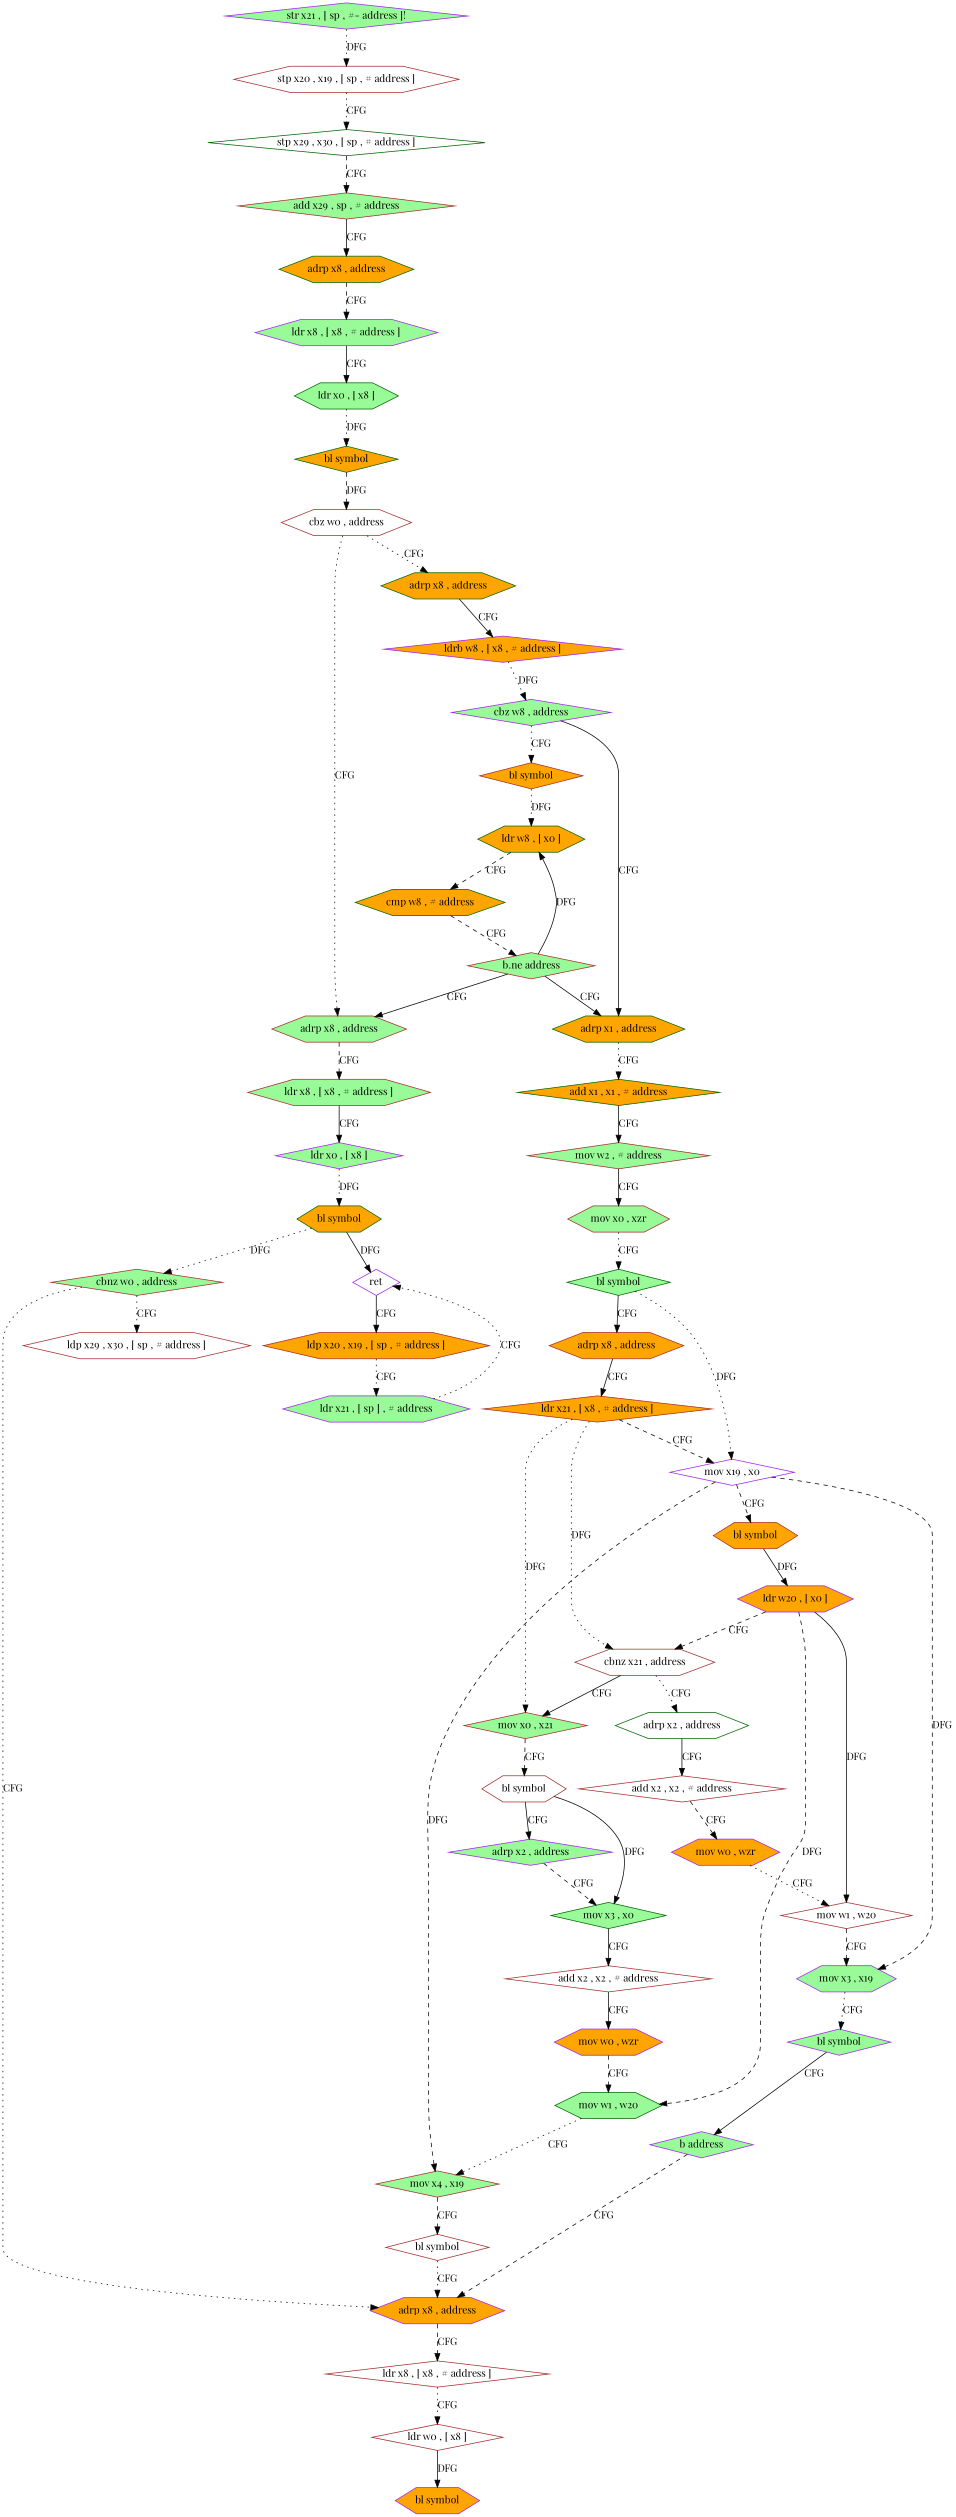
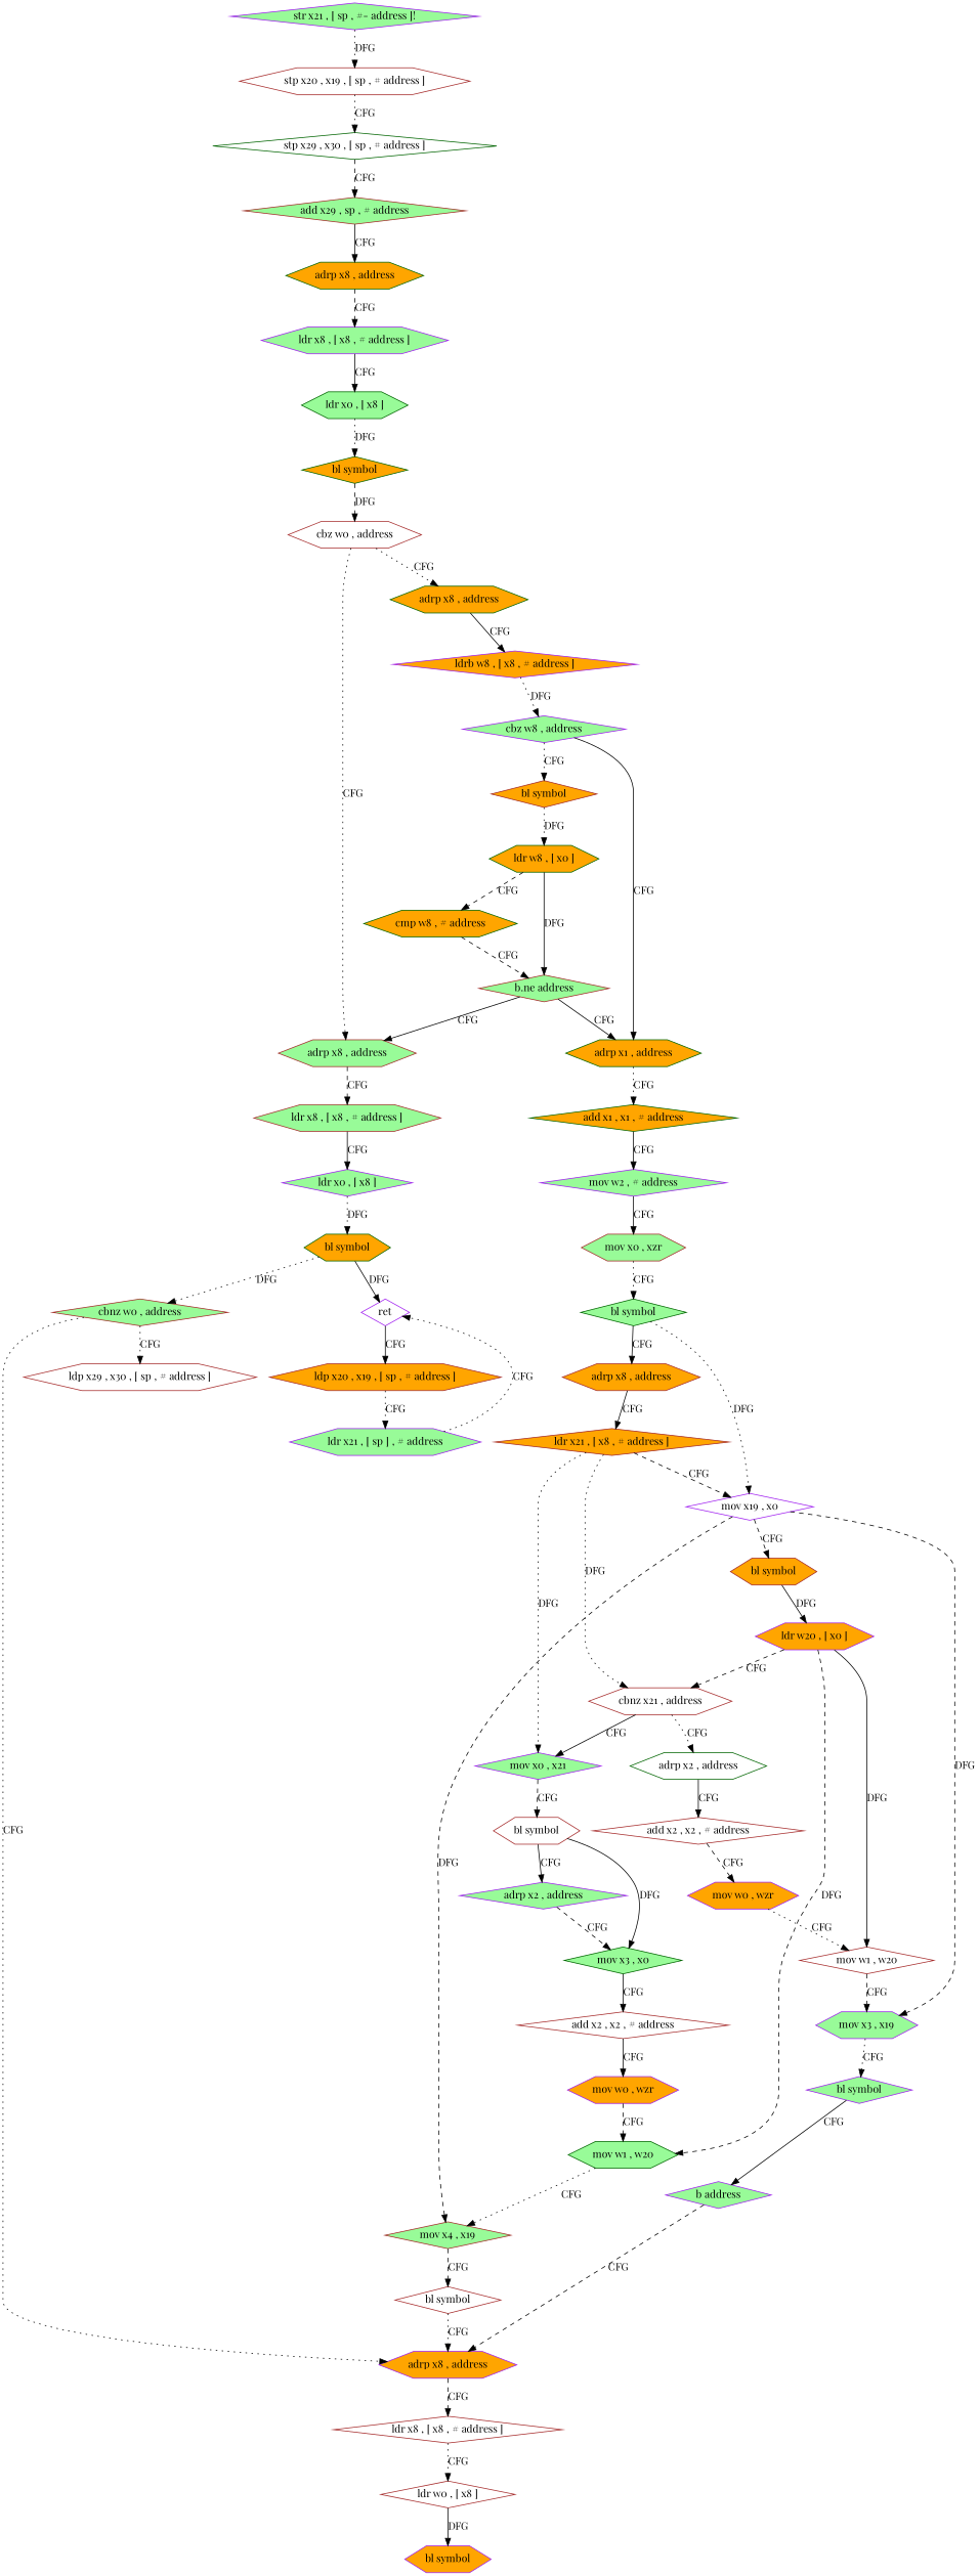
  digraph {
    fontname="Playfair Display"
    node [color=brown fillcolor=palegreen fontname="Playfair Display" shape=diamond style=filled]
    edge [fontname="Playfair Display" style=dotted]
    n1 [color=purple label="str x21 , [ sp , #- address ]!"]
    n2 [fillcolor=white label="stp x20 , x19 , [ sp , # address ]" shape=hexagon]
    n3 [color=darkgreen fillcolor=white label="stp x29 , x30 , [ sp , # address ]"]
    n4 [label="add x29 , sp , # address"]
    n5 [color=darkgreen fillcolor=orange label="adrp x8 , address" shape=hexagon]
    n6 [color=purple label="ldr x8 , [ x8 , # address ]" shape=hexagon]
    n7 [color=darkgreen label="ldr x0 , [ x8 ]" shape=hexagon]
    n8 [color=darkgreen fillcolor=orange label="bl symbol"]
    n9 [fillcolor=white label="cbz w0 , address" shape=hexagon]
    n10 [label="adrp x8 , address" shape=hexagon]
    n11 [color=darkgreen fillcolor=orange label="adrp x8 , address" shape=hexagon]
    n12 [label="ldr x8 , [ x8 , # address ]" shape=hexagon]
    n13 [color=purple fillcolor=orange label="ldrb w8 , [ x8 , # address ]"]
    n14 [color=purple label="ldr x0 , [ x8 ]"]
    n15 [color=purple label="cbz w8 , address"]
    n16 [color=darkgreen fillcolor=orange label="bl symbol" shape=hexagon]
    n17 [label="cbnz w0 , address"]
    n18 [color=purple fillcolor=white label=ret]
    n19 [color=purple fillcolor=orange label="adrp x8 , address" shape=hexagon]
    n20 [fillcolor=white label="ldp x29 , x30 , [ sp , # address ]" shape=hexagon]
    n21 [fillcolor=orange label="ldp x20 , x19 , [ sp , # address ]" shape=hexagon]
    n22 [fillcolor=white label="ldr x8 , [ x8 , # address ]"]
    n23 [fillcolor=white label="ldr w0 , [ x8 ]"]
    n24 [color=purple label="ldr x21 , [ sp ] , # address" shape=hexagon]
    n25 [color=darkgreen fillcolor=orange label="adrp x1 , address" shape=hexagon]
    n26 [fillcolor=orange label="bl symbol"]
    n27 [color=darkgreen fillcolor=orange label="add x1 , x1 , # address"]
    n28 [color=darkgreen fillcolor=orange label="ldr w8 , [ x0 ]" shape=hexagon]
-   n29 [label="mov w2 , # address"]
+   n29 [color=purple label="mov w2 , # address"]
    n30 [color=darkgreen fillcolor=orange label="cmp w8 , # address" shape=hexagon]
    n31 [label="b.ne address"]
    n32 [color=purple fillcolor=orange label="bl symbol" shape=hexagon]
    n33 [label="mov x0 , xzr" shape=hexagon]
    n34 [color=darkgreen label="bl symbol"]
    n35 [fillcolor=orange label="adrp x8 , address" shape=hexagon]
    n36 [color=purple fillcolor=white label="mov x19 , x0"]
    n37 [fillcolor=orange label="ldr x21 , [ x8 , # address ]"]
    n38 [fillcolor=orange label="bl symbol" shape=hexagon]
    n39 [label="mov x4 , x19"]
    n40 [color=purple label="mov x3 , x19" shape=hexagon]
    n41 [fillcolor=white label="cbnz x21 , address" shape=hexagon]
-   n42 [label="mov x0 , x21"]
+   n42 [color=purple label="mov x0 , x21"]
    n43 [color=darkgreen fillcolor=white label="adrp x2 , address" shape=hexagon]
    n44 [fillcolor=white label="bl symbol" shape=hexagon]
    n45 [color=purple fillcolor=orange label="ldr w20 , [ x0 ]" shape=hexagon]
    n46 [fillcolor=white label="bl symbol"]
    n47 [color=purple label="bl symbol"]
    n48 [color=darkgreen label="mov w1 , w20" shape=hexagon]
    n49 [fillcolor=white label="mov w1 , w20"]
    n50 [fillcolor=white label="add x2 , x2 , # address"]
    n51 [color=purple label="adrp x2 , address"]
    n52 [color=darkgreen label="mov x3 , x0"]
    n53 [color=purple fillcolor=orange label="mov w0 , wzr" shape=hexagon]
    n54 [fillcolor=white label="add x2 , x2 , # address"]
    n55 [color=purple fillcolor=orange label="mov w0 , wzr" shape=hexagon]
    n56 [color=purple label="b address"]
    n1 -> n2 [label=DFG]
    n2 -> n3 [label=CFG]
    n3 -> n4 [label=CFG style=dashed]
    n4 -> n5 [label=CFG style=solid]
    n5 -> n6 [label=CFG style=dashed]
    n6 -> n7 [label=CFG style=solid]
    n7 -> n8 [label=DFG]
    n8 -> n9 [label=DFG style=dashed]
    n9 -> n10 [label=CFG]
    n9 -> n11 [label=CFG]
    n10 -> n12 [label=CFG style=dashed]
    n11 -> n13 [label=CFG style=solid]
    n12 -> n14 [label=CFG style=solid]
    n13 -> n15 [label=DFG]
    n14 -> n16 [label=DFG]
    n15 -> n25 [label=CFG style=solid]
    n15 -> n26 [label=CFG]
    n16 -> n17 [label=DFG]
    n16 -> n18 [label=DFG style=solid]
    n17 -> n19 [label=CFG]
    n17 -> n20 [label=CFG]
    n18 -> n21 [label=CFG style=solid]
    n19 -> n22 [label=CFG style=dashed]
    n21 -> n24 [label=CFG]
    n22 -> n23 [label=CFG]
    n23 -> n32 [label=DFG style=solid]
    n24 -> n18 [label=CFG]
    n25 -> n27 [label=CFG]
    n26 -> n28 [label=DFG]
    n27 -> n29 [label=CFG style=solid]
    n28 -> n30 [label=CFG style=dashed]
-   n31 -> n28 [label=DFG style=solid]
+   n28 -> n31 [label=DFG style=solid]
    n29 -> n33 [label=CFG style=solid]
    n30 -> n31 [label=CFG style=dashed]
    n31 -> n10 [label=CFG style=solid]
    n31 -> n25 [label=CFG style=solid]
    n33 -> n34 [label=CFG]
    n34 -> n35 [label=CFG style=solid]
    n34 -> n36 [label=DFG]
    n35 -> n37 [label=CFG style=solid]
    n36 -> n38 [label=CFG style=dashed]
    n36 -> n39 [label=DFG style=dashed]
    n36 -> n40 [label=DFG style=dashed]
    n37 -> n36 [label=CFG style=dashed]
    n37 -> n41 [label=DFG]
    n37 -> n42 [label=DFG]
    n38 -> n45 [label=DFG style=solid]
    n39 -> n46 [label=CFG style=dashed]
    n40 -> n47 [label=CFG]
    n41 -> n42 [label=CFG style=solid]
    n41 -> n43 [label=CFG]
    n42 -> n44 [label=CFG style=dashed]
    n43 -> n50 [label=CFG style=solid]
    n44 -> n51 [label=CFG style=solid]
    n44 -> n52 [label=DFG style=solid]
    n45 -> n41 [label=CFG style=dashed]
    n45 -> n48 [label=DFG style=dashed]
    n45 -> n49 [label=DFG style=solid]
    n46 -> n19 [label=CFG]
    n47 -> n56 [label=CFG style=solid]
    n48 -> n39 [label=CFG]
    n49 -> n40 [label=CFG style=dashed]
    n50 -> n53 [label=CFG style=dashed]
    n51 -> n52 [label=CFG style=dashed]
    n52 -> n54 [label=CFG style=solid]
    n53 -> n49 [label=CFG]
    n54 -> n55 [label=CFG style=solid]
    n55 -> n48 [label=CFG style=dashed]
    n56 -> n19 [label=CFG style=dashed]
  }
